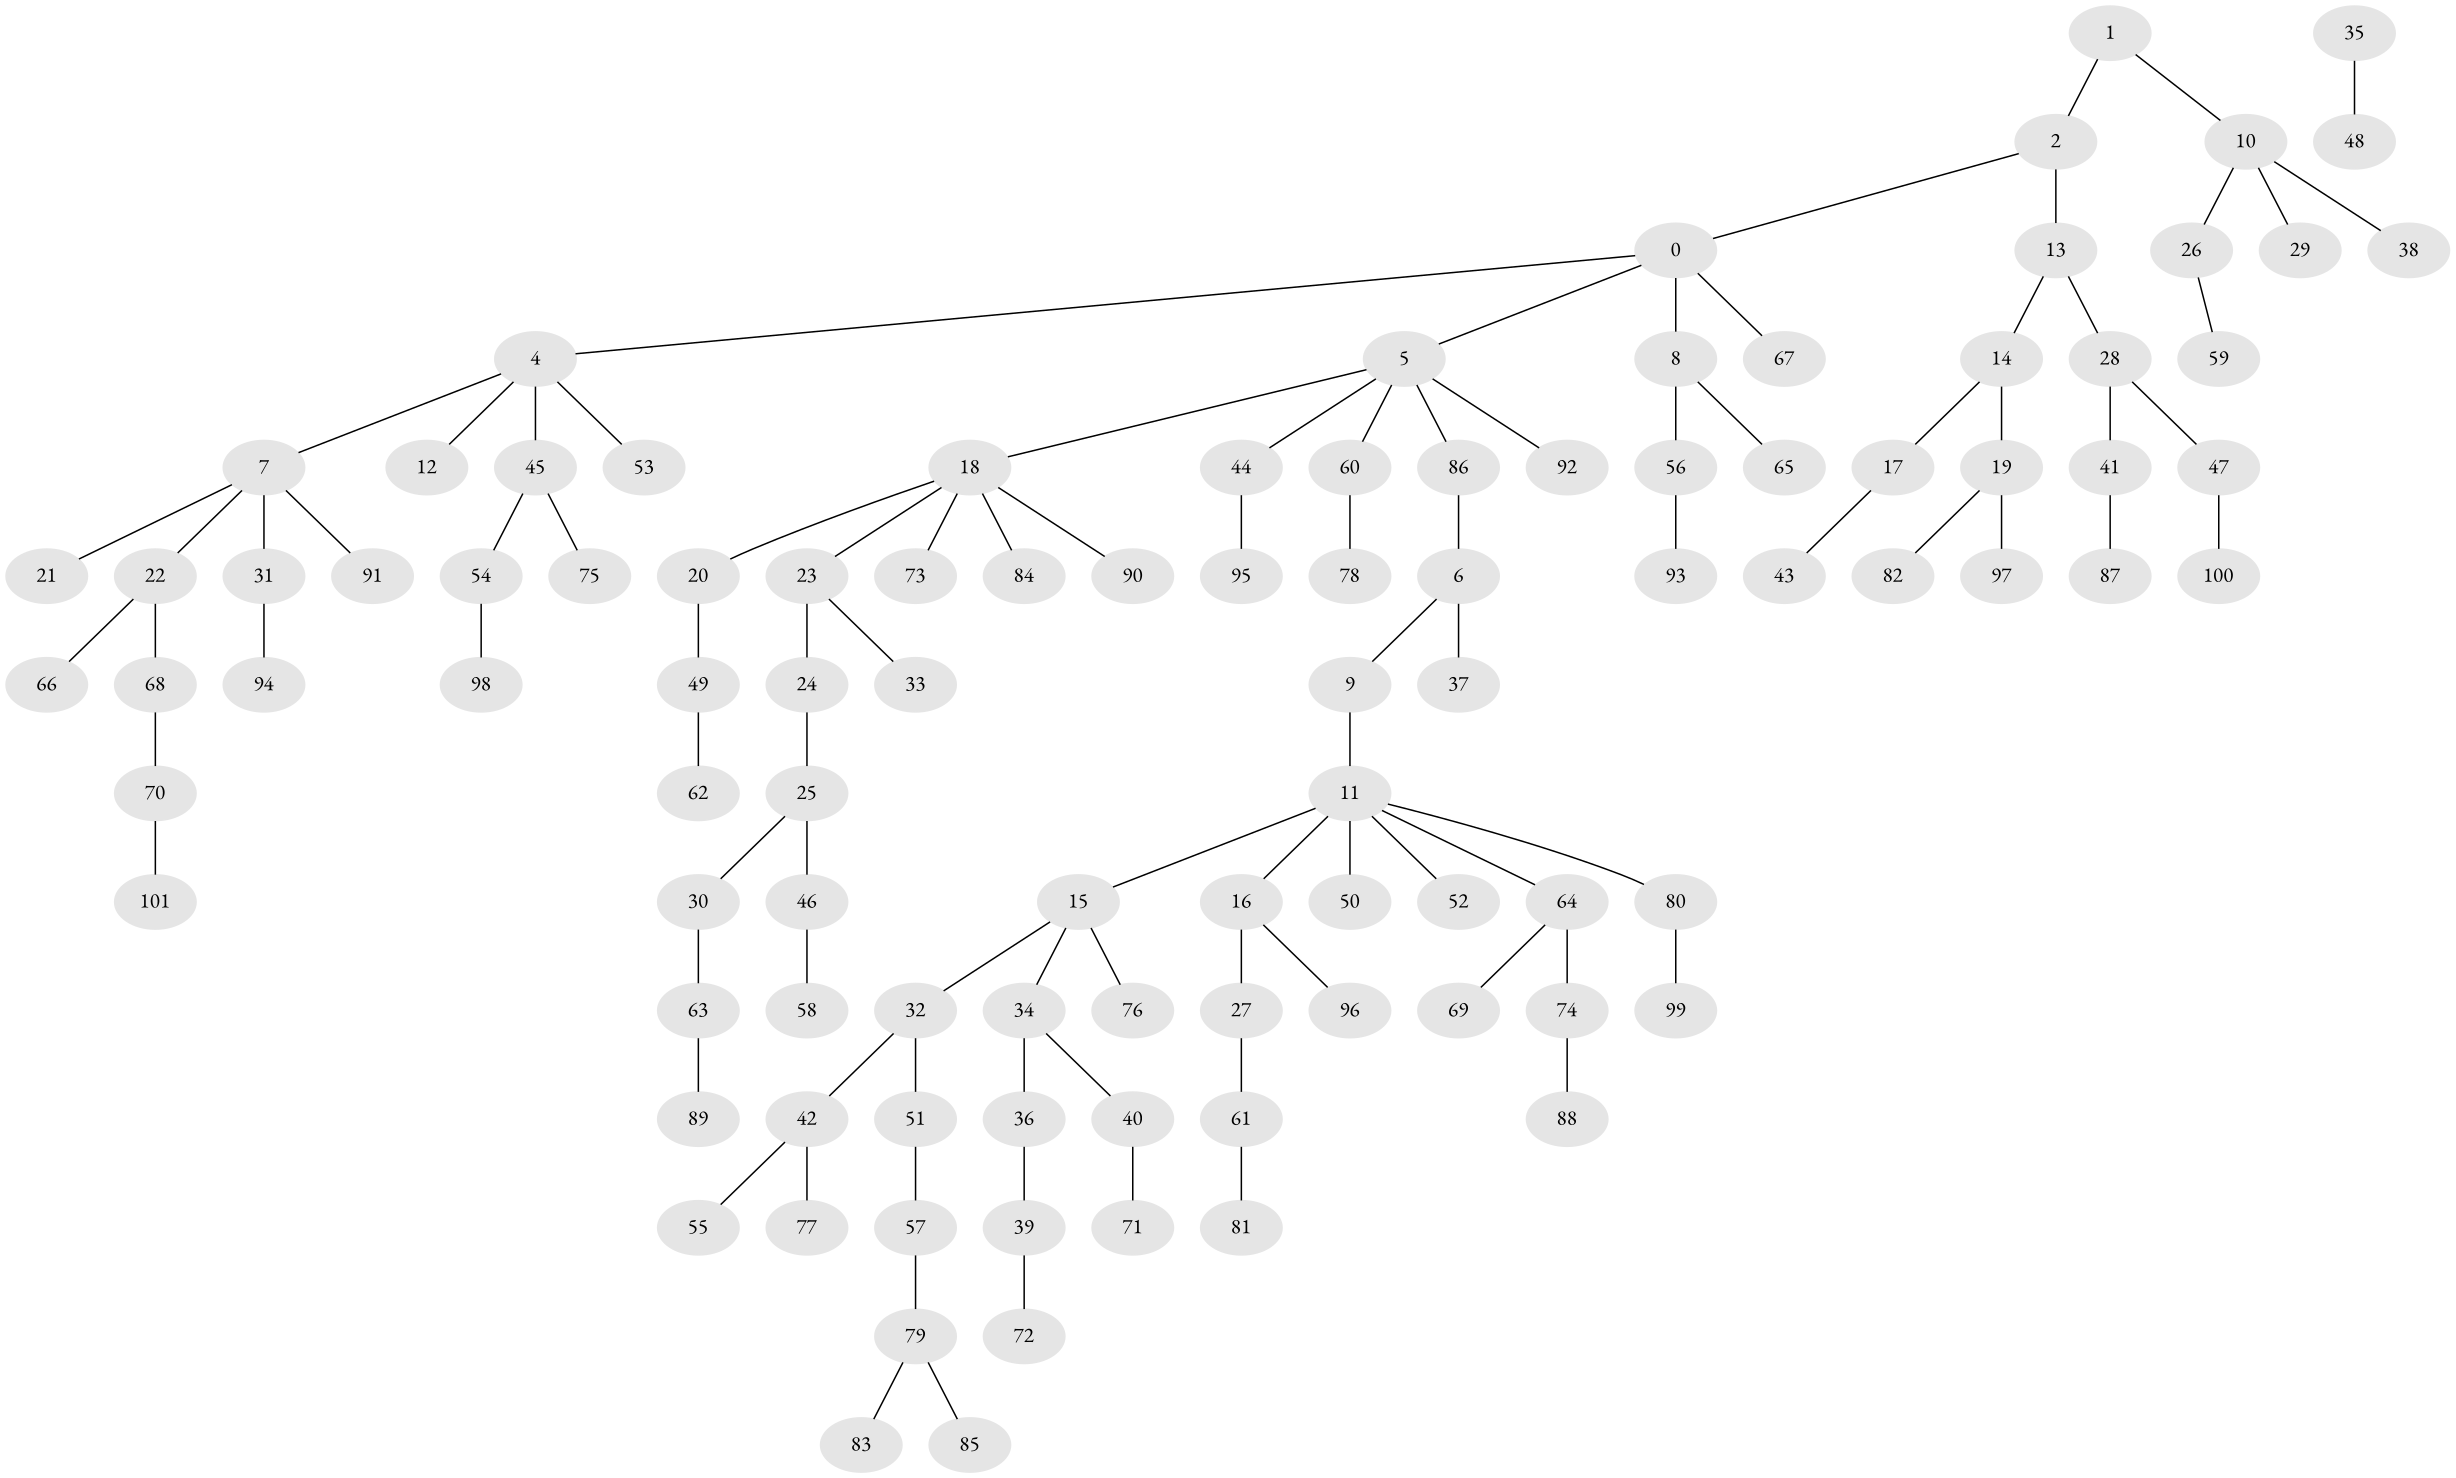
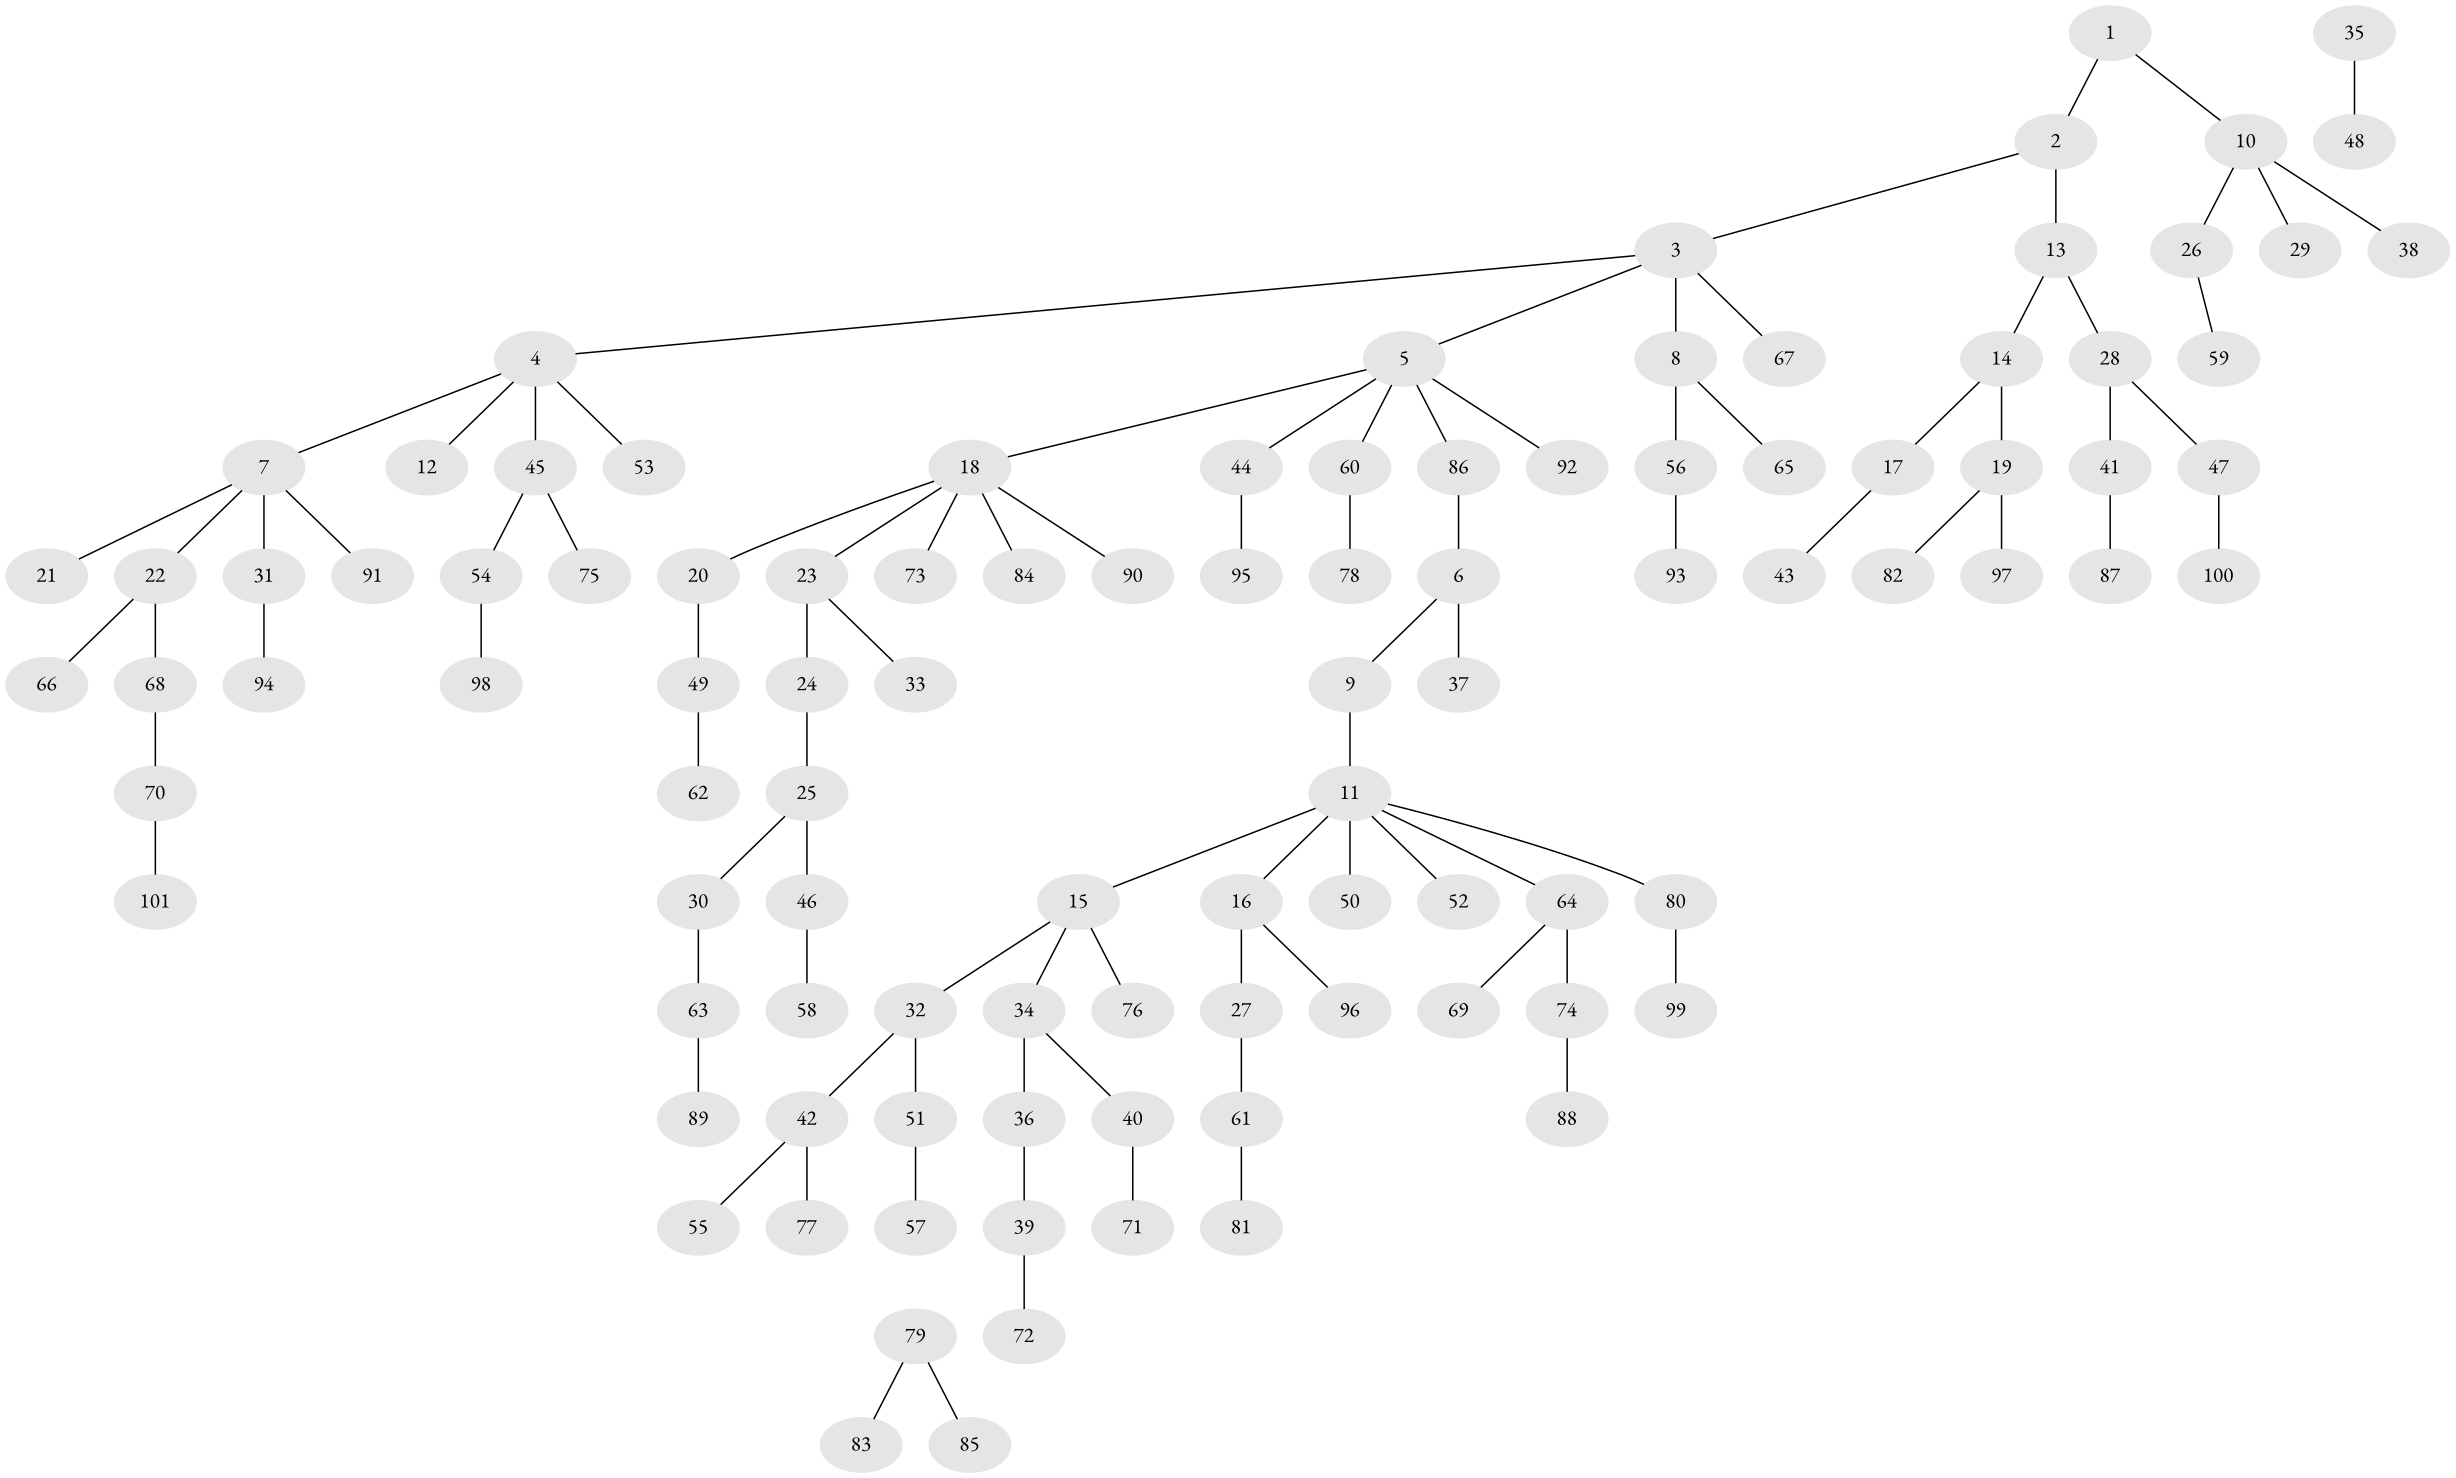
  graph {
    fontname="EB Garamond"
    node [color=gray90 fontname="EB Garamond" style=filled]
    edge [fontname="EB Garamond"]
    1
    2
    10
-   3 [label=0]
+   3
    13
    26
    29
    38
    4
    5
    8
    67
    14
    28
    7
    12
    45
    53
    18
    44
    60
    86
    92
    56
    65
    21
    22
    31
    91
    54
    75
    6
    9
    37
    20
    23
    73
    84
    90
    95
    78
    11
    66
    68
    94
    93
    15
    16
    50
    52
    64
    80
    59
    32
    34
    76
    27
    96
    69
    74
    99
    35
    48
    17
    19
    41
    47
    43
    82
    97
    42
    51
    36
    40
    61
    49
    24
    33
    62
    70
    25
    30
    46
    63
    58
    81
    87
    100
    89
    55
    77
    57
    39
    71
    72
    98
    79
    83
    85
    88
    101
    1 -- 2
    1 -- 10
    2 -- 3
    2 -- 13
    10 -- 26
    10 -- 29
    10 -- 38
    3 -- 4
    3 -- 5
    3 -- 8
    3 -- 67
    13 -- 14
    13 -- 28
    26 -- 59
    4 -- 7
    4 -- 12
    4 -- 45
    4 -- 53
    5 -- 18
    5 -- 44
    5 -- 60
    5 -- 86
    5 -- 92
    8 -- 56
    8 -- 65
    14 -- 17
    14 -- 19
    28 -- 41
    28 -- 47
    7 -- 21
    7 -- 22
    7 -- 31
    7 -- 91
    45 -- 54
    45 -- 75
    18 -- 20
    18 -- 23
    18 -- 73
    18 -- 84
    18 -- 90
    44 -- 95
    60 -- 78
    86 -- 6
    56 -- 93
    22 -- 66
    22 -- 68
    31 -- 94
    54 -- 98
    6 -- 9
    6 -- 37
    9 -- 11
    20 -- 49
    23 -- 24
    23 -- 33
    11 -- 15
    11 -- 16
    11 -- 50
    11 -- 52
    11 -- 64
    11 -- 80
    68 -- 70
    15 -- 32
    15 -- 34
    15 -- 76
    16 -- 27
    16 -- 96
    64 -- 69
    64 -- 74
    80 -- 99
    32 -- 42
    32 -- 51
    34 -- 36
    34 -- 40
    27 -- 61
    74 -- 88
    35 -- 48
    17 -- 43
    19 -- 82
    19 -- 97
    41 -- 87
    47 -- 100
    42 -- 55
    42 -- 77
    51 -- 57
    36 -- 39
    40 -- 71
    61 -- 81
    49 -- 62
    24 -- 25
    70 -- 101
    25 -- 30
    25 -- 46
    30 -- 63
    46 -- 58
    63 -- 89
-   57 -- 79
    39 -- 72
    79 -- 83
    79 -- 85
  }
